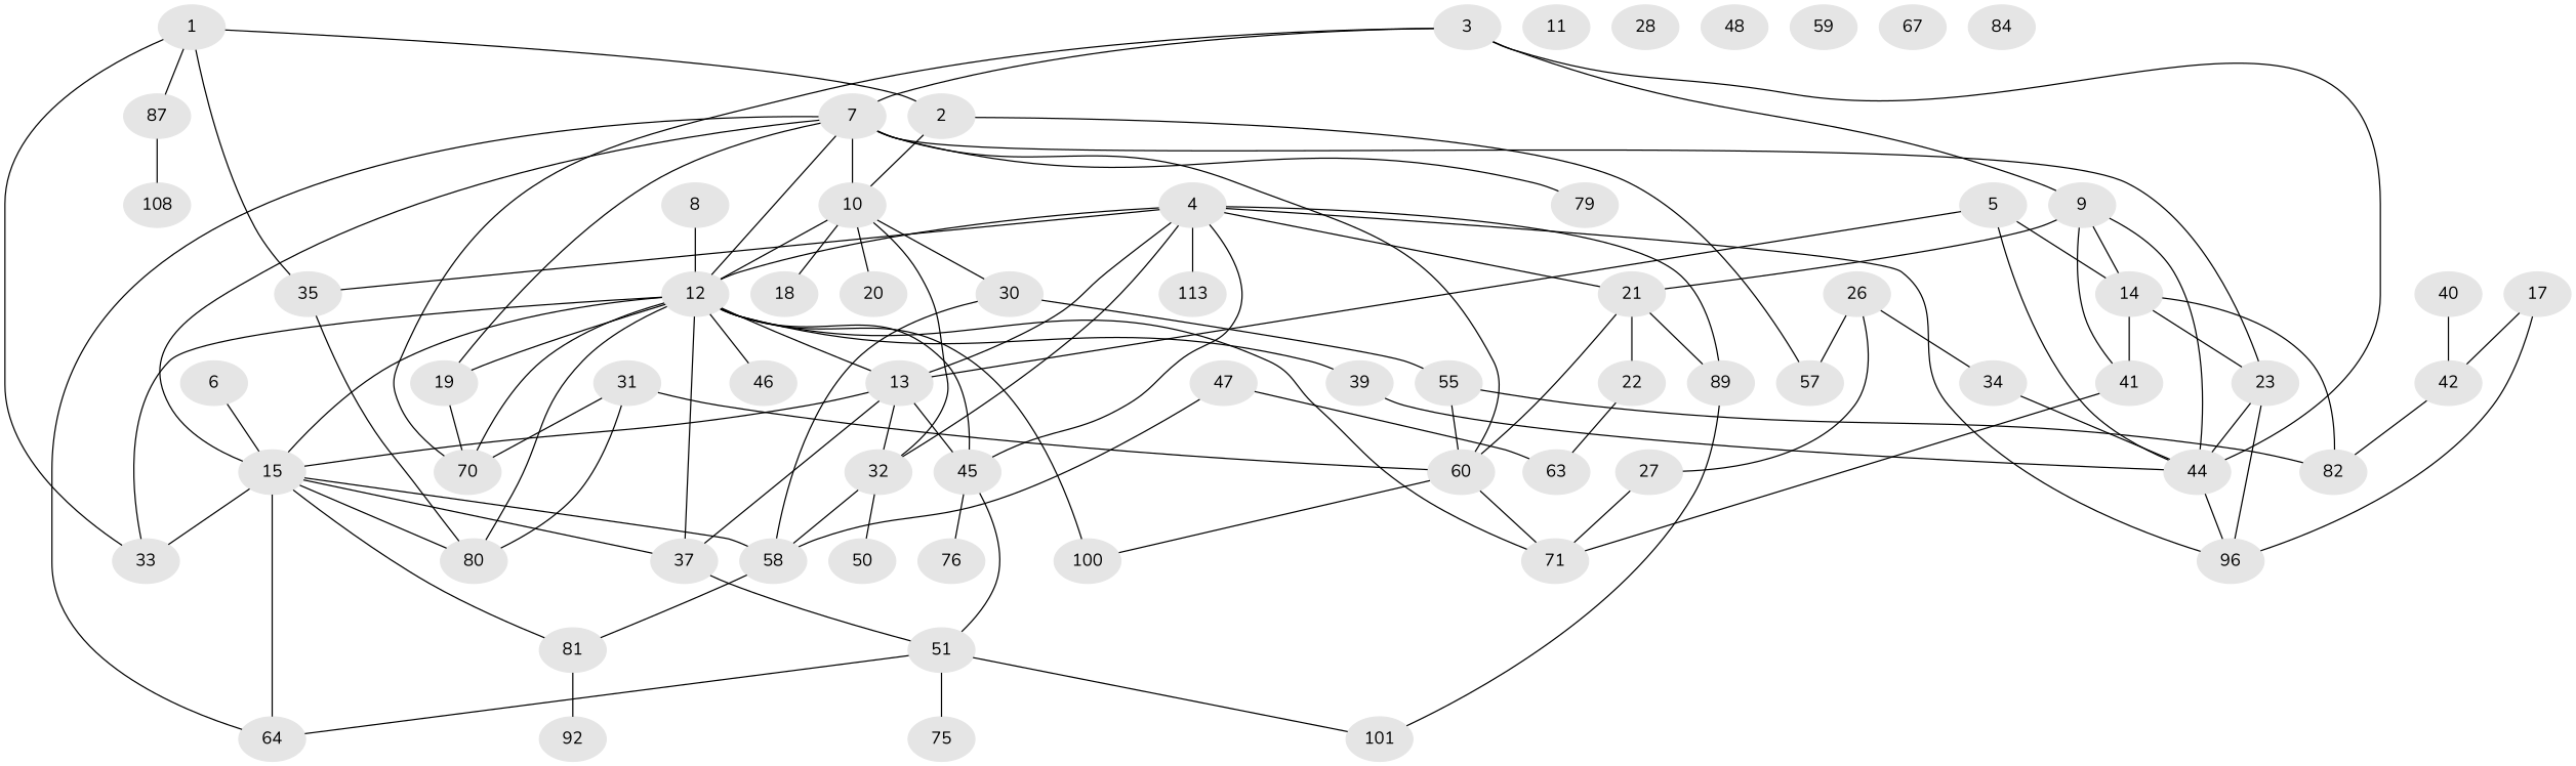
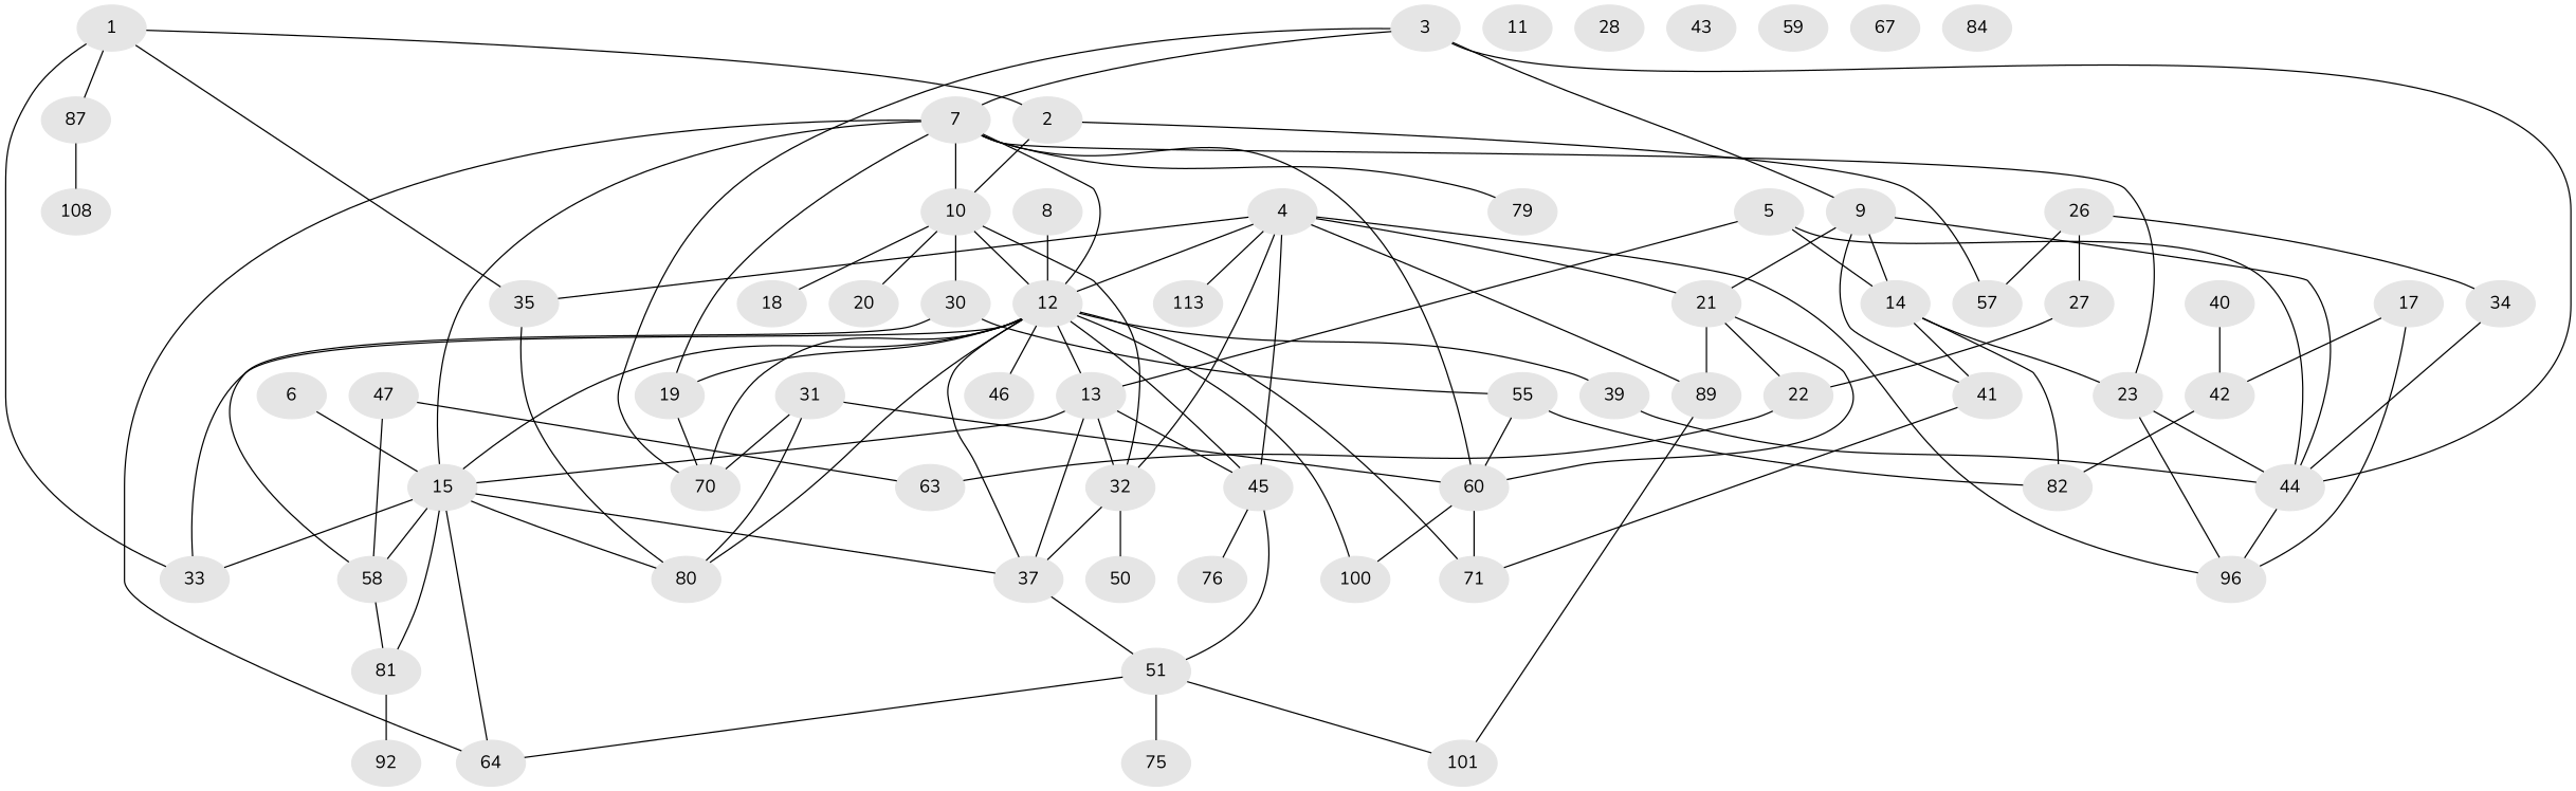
  graph {
    fontname=Nunito
    node [color=gray90 fontname=Nunito style=filled]
    edge [fontname=Nunito]
    1 [super="+54+99"]
    2
    33 [super="+36"]
    35
    87
    10 [super="+73"]
    57 [super="+62"]
    80
    108
    12 [super="+77+29+72+48"]
    32
    18
    20
    30
    7 [super="+107+38+25"]
    15 [super="+83"]
    19
    23
    60 [super="+98"]
    64
    79
    3
    9
    44 [super="+66"]
    70
    21 [super="+68"]
    14 [super="+104"]
    41 [super="+85"]
    96 [super="+114"]
    4 [super="+49+65+16"]
    13
    45 [super="+106+53"]
    89
    113 [super="+116"]
    37 [super="+52"]
    39
    46
    71
    100
    22
    58 [super="+78"]
    50
    51
    76
    101
    5 [super="+69"]
    82 [super="+90+88"]
    81
    6
    8
    55
    11
    92 [super="+103"]
    17 [super="+24"]
    42
    63
    26
    27
    34 [super="+102+110"]
    28
    31
    75
    40 [super="+56"]
-   43 [label=48]
+   43
    47
    59
    67
    84
    1 -- 2
    1 -- 33
    1 -- 35
    1 -- 87
    2 -- 10
    2 -- 57
    35 -- 80
    87 -- 108
    10 -- 12
    10 -- 32
    10 -- 18
    10 -- 20
    10 -- 30
    12 -- 33
    12 -- 80
    12 -- 15
    12 -- 19
    12 -- 70
    12 -- 13
    12 -- 45
    12 -- 37
    12 -- 39
    12 -- 46
    12 -- 71
    12 -- 100 [weight=2]
-   32 -- 58
+   32 -- 37
    32 -- 50
    30 -- 58
    30 -- 55
    7 -- 10 [weight=3]
    7 -- 12 [weight=2]
    7 -- 15
    7 -- 19
    7 -- 23
    7 -- 60
    7 -- 64
    7 -- 79
    15 -- 33
    15 -- 80
    15 -- 64
    15 -- 37
    15 -- 58
    15 -- 81
    19 -- 70
    23 -- 44
    23 -- 96
    60 -- 71
    60 -- 100
    3 -- 7
    3 -- 9
    3 -- 44
    3 -- 70
    9 -- 44
    9 -- 21
    9 -- 14
    9 -- 41
    44 -- 96
    21 -- 60
    21 -- 89
    21 -- 22
    14 -- 23
    14 -- 41
    14 -- 82
    41 -- 71
    4 -- 35
    4 -- 12
    4 -- 32
    4 -- 21
    4 -- 96
-   4 -- 13
    4 -- 45
    4 -- 89
    4 -- 113
    13 -- 32
    13 -- 15
    13 -- 45
    13 -- 37
    45 -- 51
    45 -- 76
    89 -- 101
    37 -- 51
    39 -- 44
    22 -- 63
    58 -- 81
    51 -- 64
    51 -- 101
    51 -- 75
    5 -- 44
    5 -- 14
    5 -- 13
    81 -- 92
    6 -- 15
    8 -- 12
    55 -- 60
    55 -- 82
    17 -- 96
    17 -- 42
    42 -- 82
    26 -- 57
    26 -- 27
    26 -- 34
-   27 -- 71
+   27 -- 22
    34 -- 44
    31 -- 80
    31 -- 60
    31 -- 70
    40 -- 42
    47 -- 58
    47 -- 63
  }
